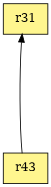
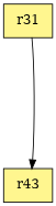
  digraph {
    rankdir=BT
    ranksep=2.0
    node [fillcolor=khaki1 shape=record style=filled]
    n1 [label="{r43}"]
    n2 [label="{r31}"]
-   n1 -> n2
+   n2 -> n1
  }
